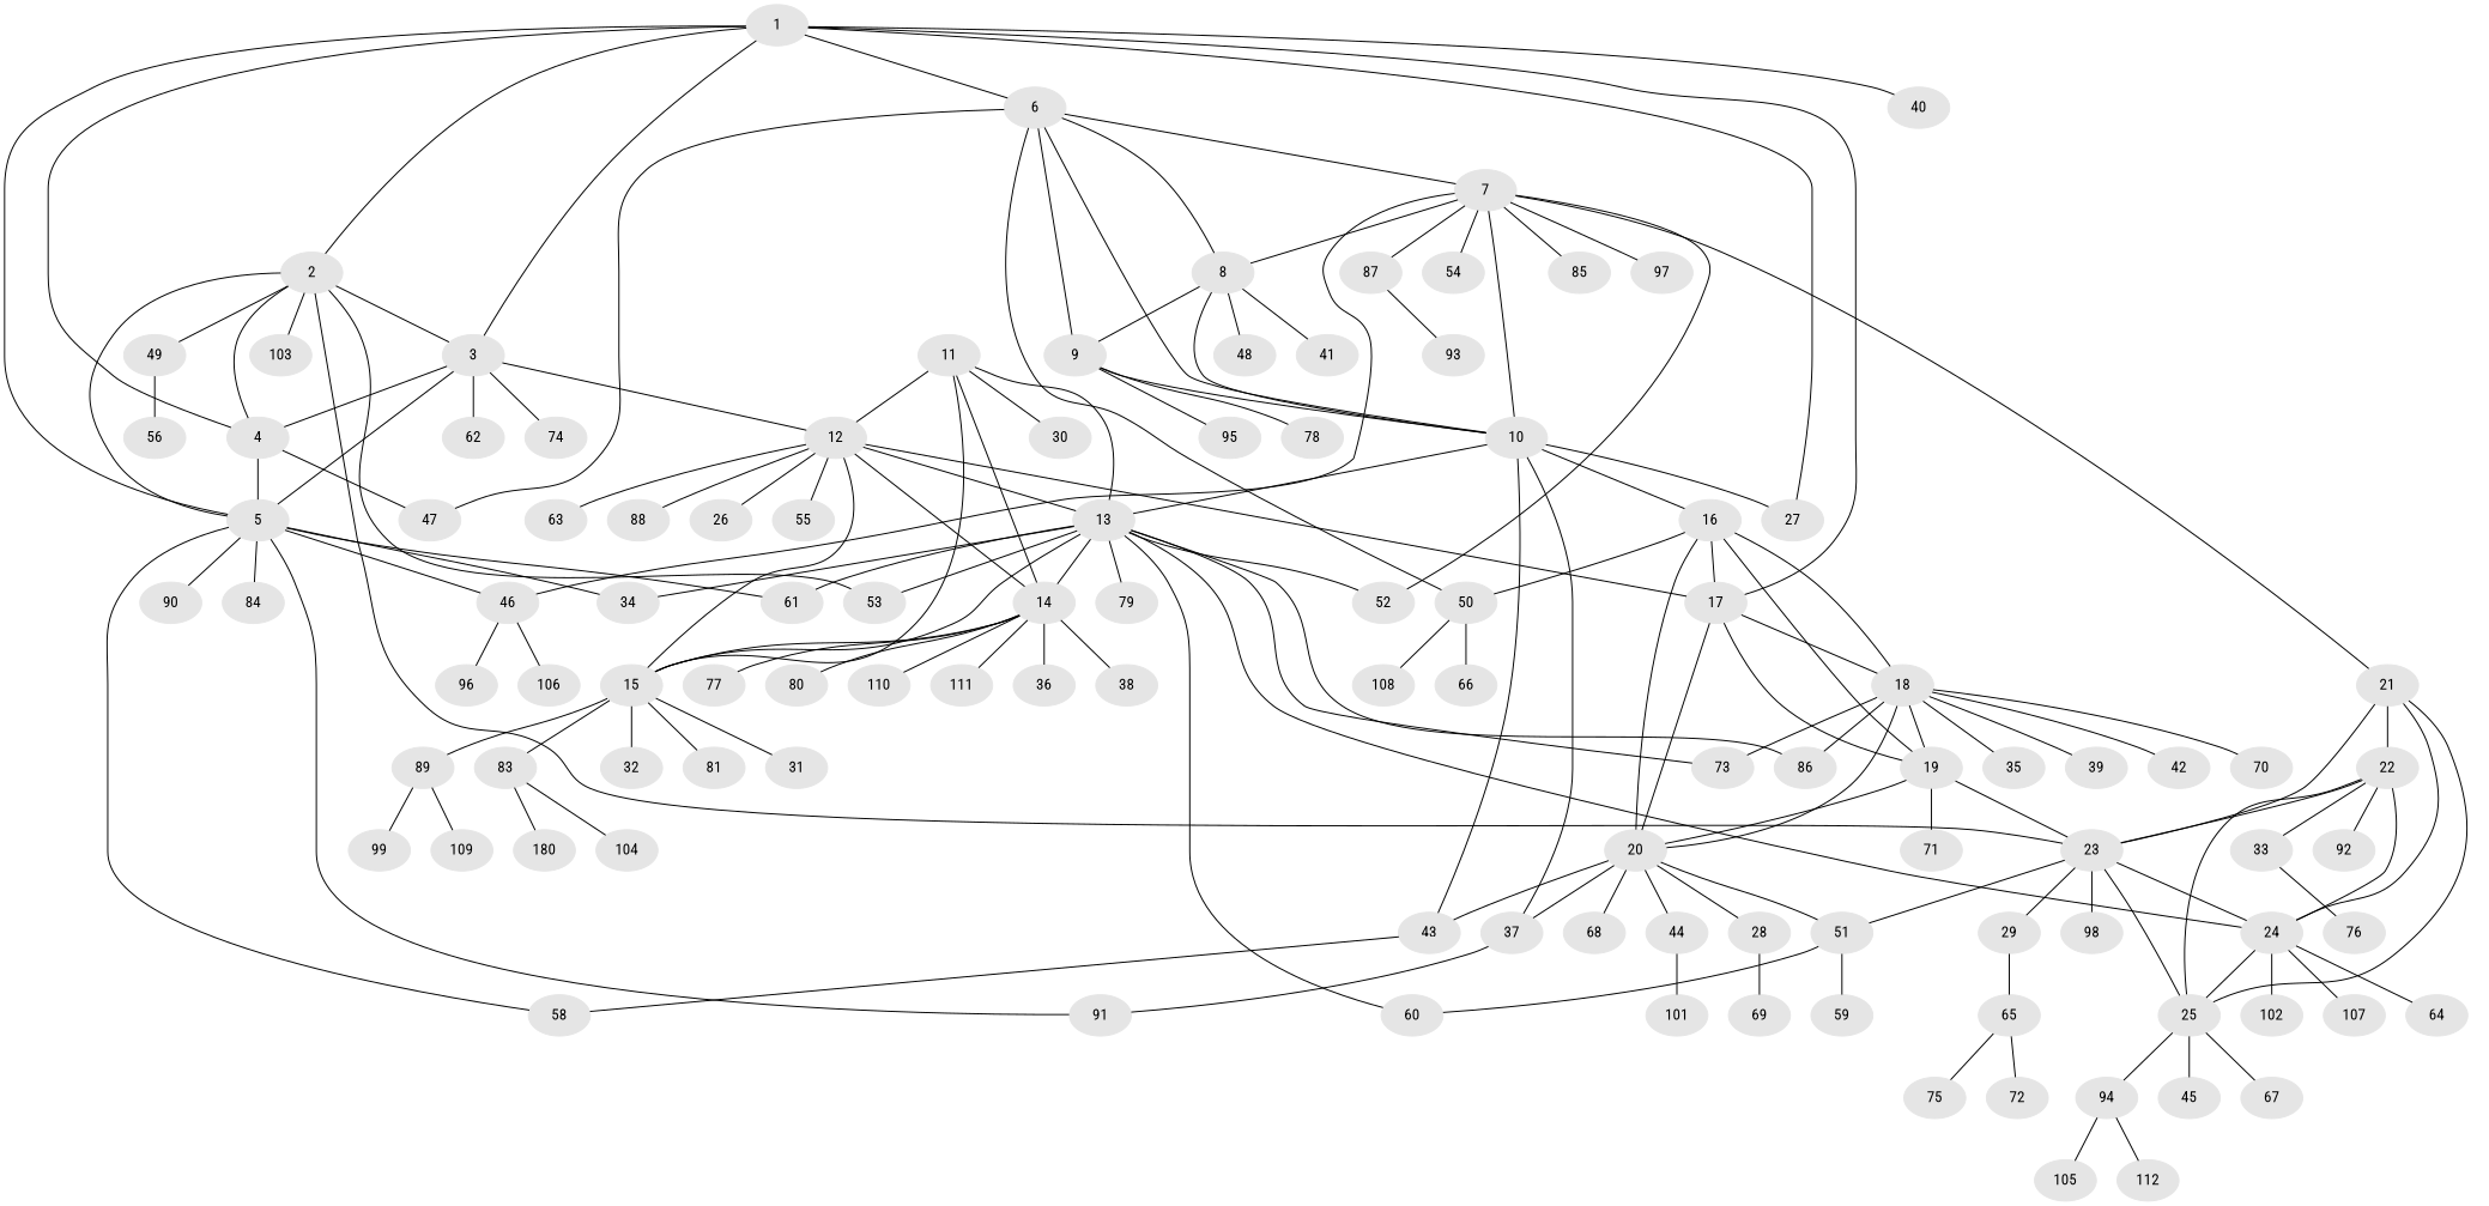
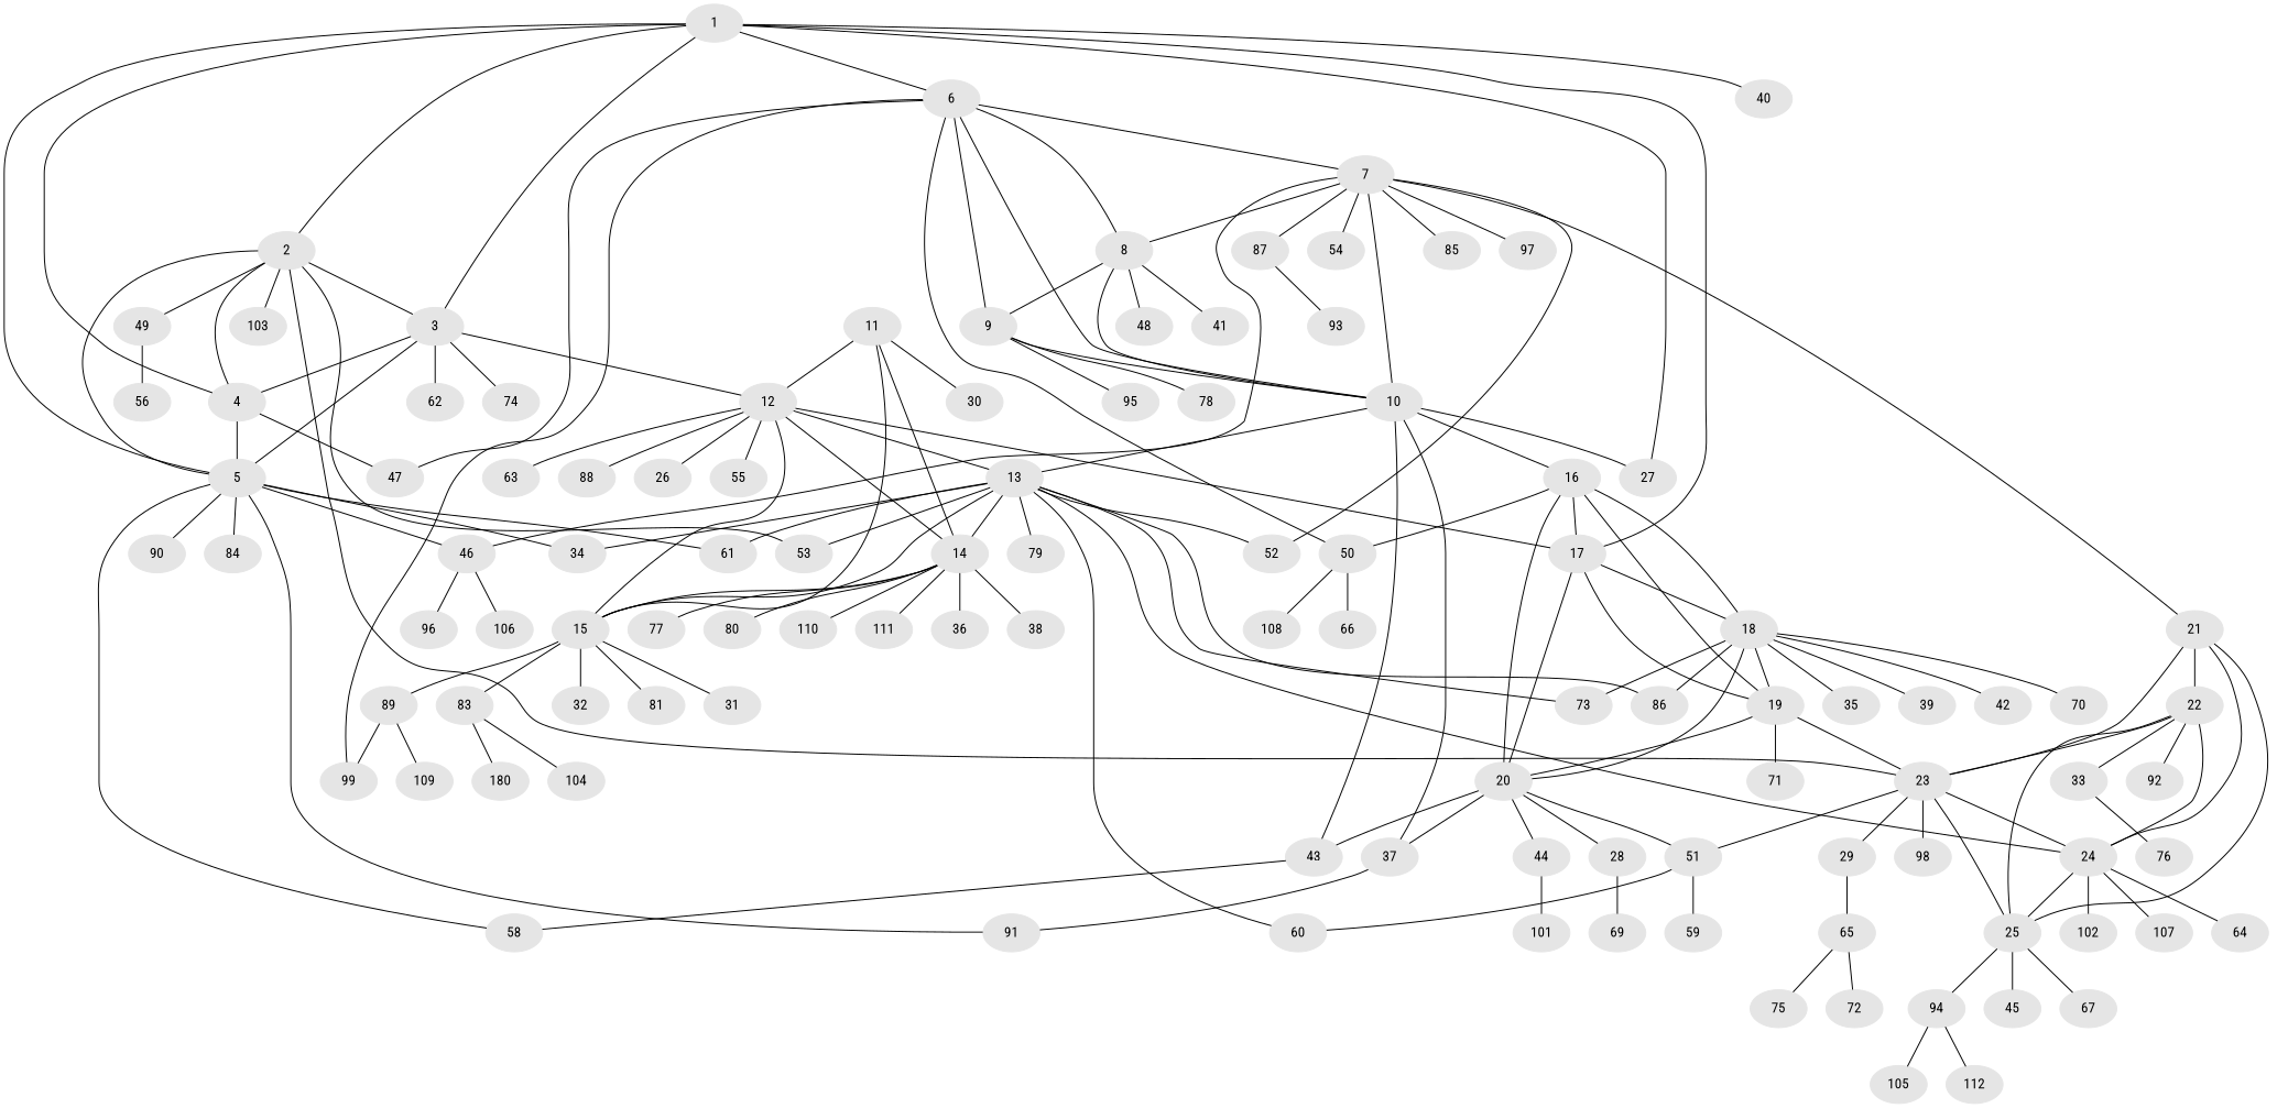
  graph {
    fontname="Roboto Condensed"
    node [color=gray90 fontname="Roboto Condensed" style=filled]
    edge [fontname="Roboto Condensed"]
    1
    2
    3
    4
    5
    6
    17
    27
    40
    23
    49
    53
    103
    12
    62
    74
    47
    34
    46
    58
    61
    84
    90
    91
    7
    8
    9
    10
    50
    99
    18
    19
    20
    24
    51
    25
    29
    98
    56
    13
    14
    15
    26
    55
    63
    88
    96
    106
    21
    52
    54
    85
    87
    97
    41
    48
    78
    95
    16
    37
    43
    66
    108
    22
    93
    60
    73
    79
    86
    11
    30
    36
    38
    77
    80
    110
    111
    31
    32
    81
    83
    89
    64
    102
    107
    n86 [label=180]
    104
    109
    35
    39
    42
    70
    71
    28
    44
-   68
    69
    101
    59
    33
    92
    45
    67
    94
    76
    65
    105
    112
    72
    75
    1 -- 2
    1 -- 3
    1 -- 4
    1 -- 5
    1 -- 6
    1 -- 17
    1 -- 27
    1 -- 40
    2 -- 3
    2 -- 4
    2 -- 5
    2 -- 23
    2 -- 49
    2 -- 53
    2 -- 103
    3 -- 4
    3 -- 5
    3 -- 12
    3 -- 62
    3 -- 74
    4 -- 5
    4 -- 47
    5 -- 34
    5 -- 46
    5 -- 58
    5 -- 61
    5 -- 84
    5 -- 90
    5 -- 91
    6 -- 47
    6 -- 7
    6 -- 8
    6 -- 9
    6 -- 10
    6 -- 50
+   6 -- 99
    17 -- 18
    17 -- 19
    17 -- 20
    23 -- 24
    23 -- 51
    23 -- 25
    23 -- 29
    23 -- 98
    49 -- 56
    12 -- 17
    12 -- 13
    12 -- 14
    12 -- 15
    12 -- 26
    12 -- 55
    12 -- 63
    12 -- 88
    46 -- 96
    46 -- 106
    7 -- 46
    7 -- 8
    7 -- 10
    7 -- 21
    7 -- 52
    7 -- 54
    7 -- 85
    7 -- 87
    7 -- 97
    8 -- 9
    8 -- 10
    8 -- 41
    8 -- 48
    9 -- 10
    9 -- 78
    9 -- 95
    10 -- 27
    10 -- 13
    10 -- 16
    10 -- 37
    10 -- 43
    50 -- 66
    50 -- 108
    18 -- 19
    18 -- 20
    18 -- 73
    18 -- 86
    18 -- 35
    18 -- 39
    18 -- 42
    18 -- 70
    19 -- 23
    19 -- 20
    19 -- 71
    20 -- 51
    20 -- 37
    20 -- 43
    20 -- 28
    20 -- 44
-   20 -- 68
    24 -- 25
    24 -- 64
    24 -- 102
    24 -- 107
    51 -- 60
    51 -- 59
    25 -- 45
    25 -- 67
    25 -- 94
    29 -- 65
    13 -- 53
    13 -- 34
    13 -- 61
    13 -- 24
    13 -- 14
    13 -- 15
    13 -- 52
    13 -- 60
    13 -- 73
    13 -- 79
    13 -- 86
    14 -- 15
    14 -- 36
    14 -- 38
    14 -- 77
    14 -- 80
    14 -- 110
    14 -- 111
    15 -- 31
    15 -- 32
    15 -- 81
    15 -- 83
    15 -- 89
    21 -- 23
    21 -- 24
    21 -- 25
    21 -- 22
    87 -- 93
    16 -- 17
    16 -- 50
    16 -- 18
    16 -- 19
    16 -- 20
    37 -- 91
    43 -- 58
    22 -- 23
    22 -- 24
    22 -- 25
    22 -- 33
    22 -- 92
    11 -- 12
-   11 -- 13
    11 -- 14
    11 -- 15
    11 -- 30
    83 -- n86
    83 -- 104
    89 -- 99
    89 -- 109
    28 -- 69
    44 -- 101
    33 -- 76
    94 -- 105
    94 -- 112
    65 -- 72
    65 -- 75
  }
